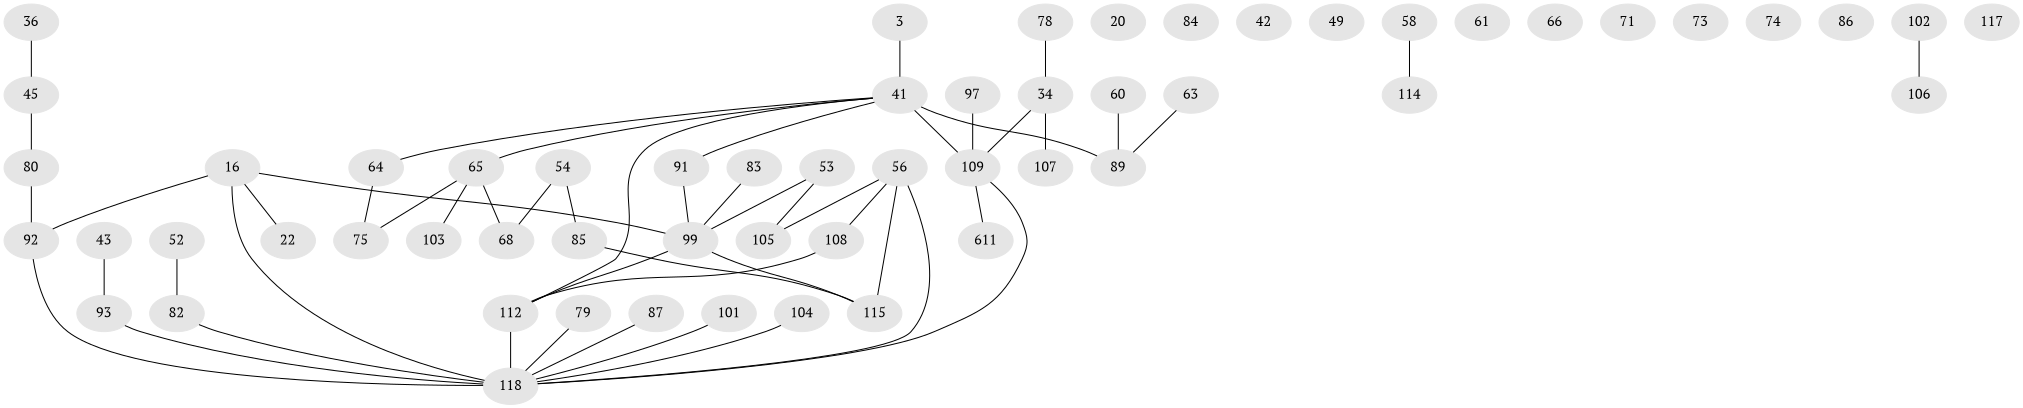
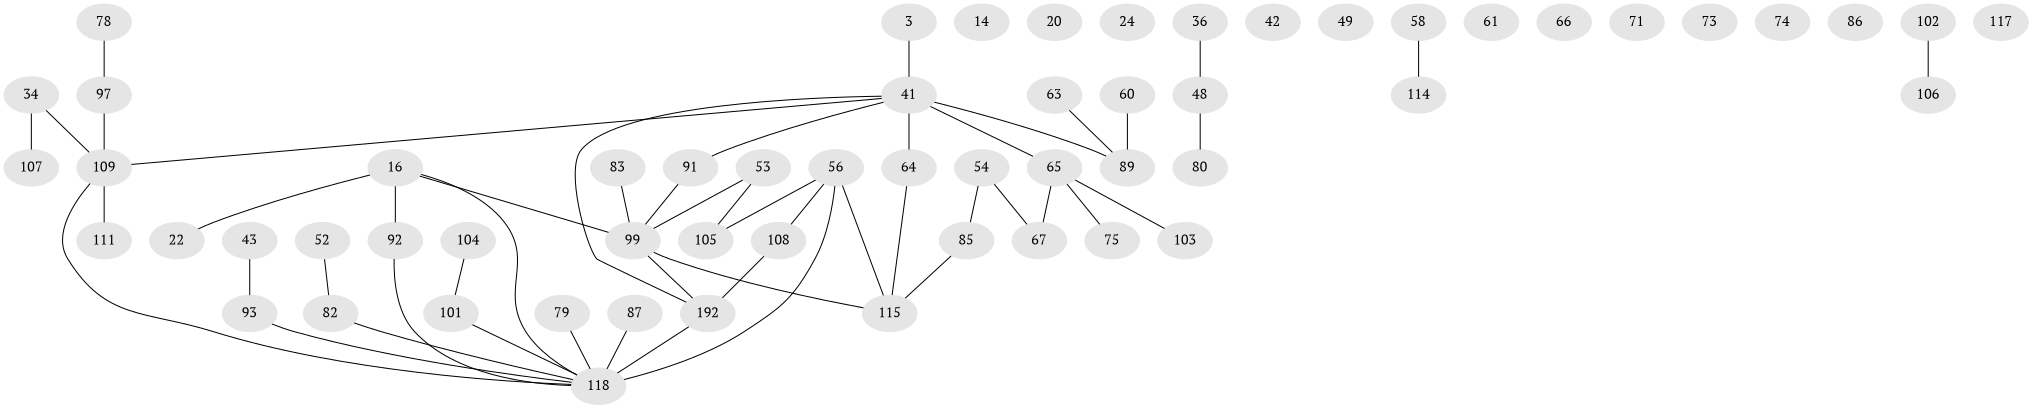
  graph {
    fontname="PT Serif"
    node [color=gray90 fontname="PT Serif" style=filled]
    edge [fontname="PT Serif"]
    41 [super="+8+38"]
    109 [super="+11+51+100"]
    64
    65
    89 [super="+67"]
    91
-   112 [super="+110"]
+   112 [super="+110" label=192]
    3
+   14
    n10 [label=16 super="+9"]
    22
    92 [super="+76"]
    99 [super="+25"]
    118 [super="+40+84+113+116"]
    115 [super="+77"]
    20
-   24 [label=84]
+   24
    34 [super="+13"]
    107
-   111 [label=611]
+   111
    36
-   45
+   45 [label=48]
    80
    75 [super="+18"]
-   68
+   68 [label=67]
    103
    42
    43 [super="+17"]
    93
    49
    82 [super="+33"]
    52
    53
    105
    54
    85 [super="+12"]
    56 [super="+30"]
    108 [super="+88+81"]
    58 [super="+4"]
    114
    60
    61
    63
    66
    83
    71
    73
    74
    97 [super="+29"]
    78
    79
    86
    87
    101
    102
    106
    104
    117
    41 -- 109 [weight=2]
    41 -- 64
    41 -- 65
    41 -- 89 [weight=3]
    41 -- 91
    41 -- 112
    109 -- 118 [weight=2]
    109 -- 111
-   64 -- 75
+   64 -- 115
    65 -- 75
    65 -- 68
    65 -- 103
    91 -- 99
    112 -- 118 [weight=6]
    3 -- 41
    n10 -- 22
    n10 -- 92 [weight=2]
    n10 -- 99
    n10 -- 118
    92 -- 118
    99 -- 112 [weight=2]
    99 -- 115 [weight=2]
    34 -- 109
    34 -- 107
    36 -- 45
    45 -- 80
-   80 -- 92
    43 -- 93
    93 -- 118
    82 -- 118
    52 -- 82
    53 -- 99
    53 -- 105
    54 -- 68
    54 -- 85
    85 -- 115
    56 -- 118
    56 -- 115 [weight=2]
    56 -- 105
    56 -- 108
    108 -- 112
    58 -- 114
    60 -- 89
    63 -- 89
    83 -- 99
    97 -- 109
-   78 -- 34
+   78 -- 97
    79 -- 118
    87 -- 118
    101 -- 118
    102 -- 106
-   104 -- 118
+   104 -- 101
  }
